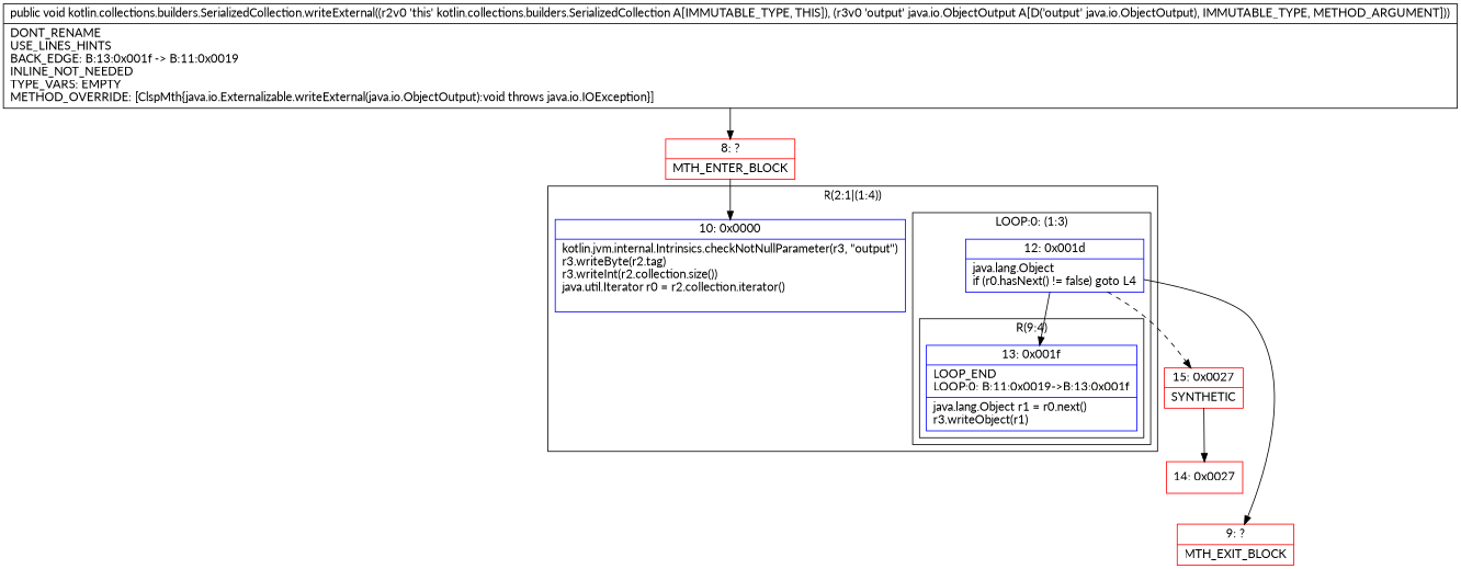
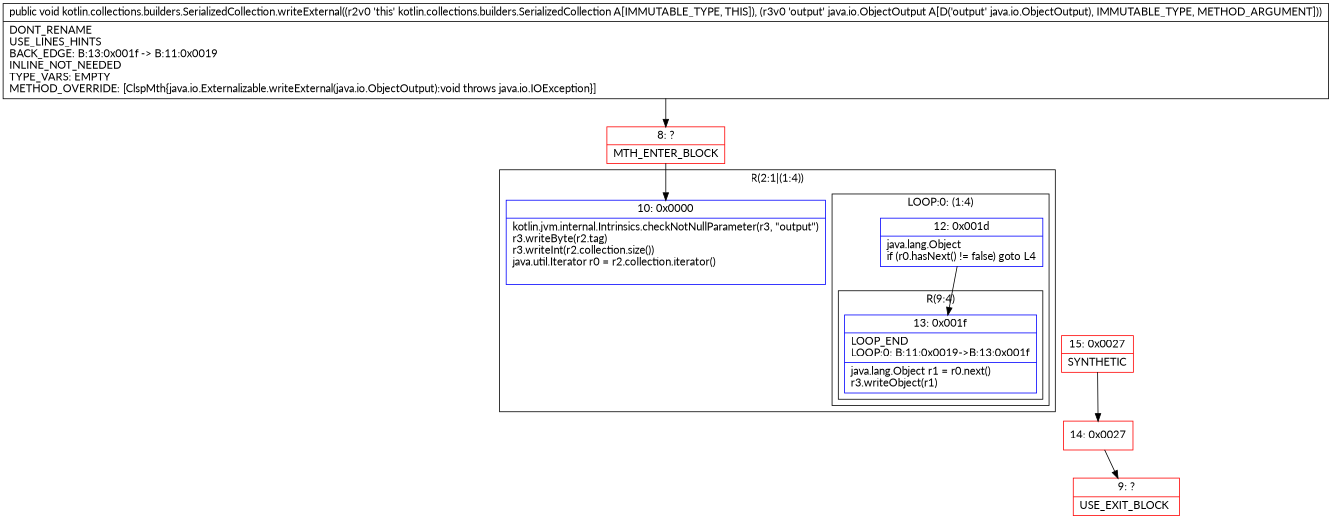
  digraph {
    fontname=Lato
    node [color=red fontname=Lato shape=record]
    edge [fontname=Lato]
    n1 [color=blue label="{13\:\ 0x001f|LOOP_END\lLOOP:0: B:11:0x0019\-\>B:13:0x001f\l|java.lang.Object r1 = r0.next()\lr3.writeObject(r1)\l}"]
    n2 [color=blue label="{12\:\ 0x001d|java.lang.Object \lif (r0.hasNext() != false) goto L4\l}"]
    n3 [color=blue label="{10\:\ 0x0000|kotlin.jvm.internal.Intrinsics.checkNotNullParameter(r3, \"output\")\lr3.writeByte(r2.tag)\lr3.writeInt(r2.collection.size())\ljava.util.Iterator r0 = r2.collection.iterator()\l\l}"]
    n4 [label="{15\:\ 0x0027|SYNTHETIC\l}"]
    n5 [label="{14\:\ 0x0027}"]
    n6 [label="{8\:\ ?|MTH_ENTER_BLOCK\l}"]
-   n7 [label="{9\:\ ?|MTH_EXIT_BLOCK\l}"]
+   n7 [label="{9\:\ ?|USE_EXIT_BLOCK\l}"]
    n8 [label="{public void kotlin.collections.builders.SerializedCollection.writeExternal((r2v0 'this' kotlin.collections.builders.SerializedCollection A[IMMUTABLE_TYPE, THIS]), (r3v0 'output' java.io.ObjectOutput A[D('output' java.io.ObjectOutput), IMMUTABLE_TYPE, METHOD_ARGUMENT]))  | DONT_RENAME\lUSE_LINES_HINTS\lBACK_EDGE: B:13:0x001f \-\> B:11:0x0019\lINLINE_NOT_NEEDED\lTYPE_VARS: EMPTY\lMETHOD_OVERRIDE: [ClspMth\{java.io.Externalizable.writeExternal(java.io.ObjectOutput):void throws java.io.IOException\}]\l}" color=""]
    subgraph cluster_1 {
      label="R(2:1|(1:4))"
      n3
      subgraph cluster_2 {
-       label="LOOP:0: (1:3)"
+       label="LOOP:0: (1:4)"
        n2
        subgraph cluster_3 {
          label="R(9:4)"
          n1
        }
      }
    }
    n2 -> n1
-   n2 -> n4 [style=dashed]
    n4 -> n5
-   n2 -> n7
+   n5 -> n7
    n6 -> n3
    n8 -> n6
  }
